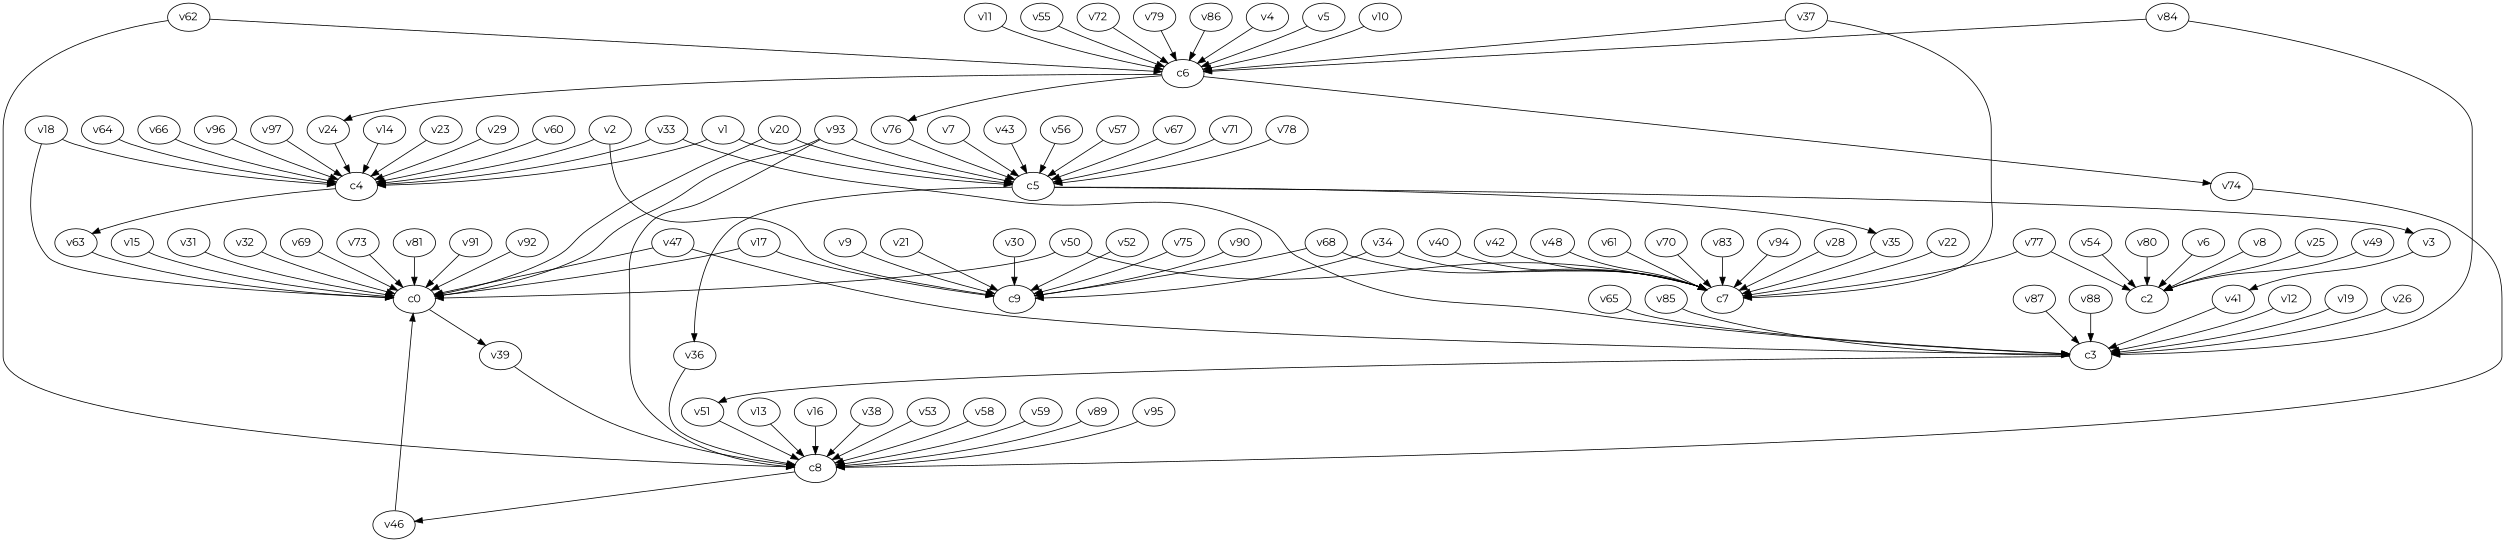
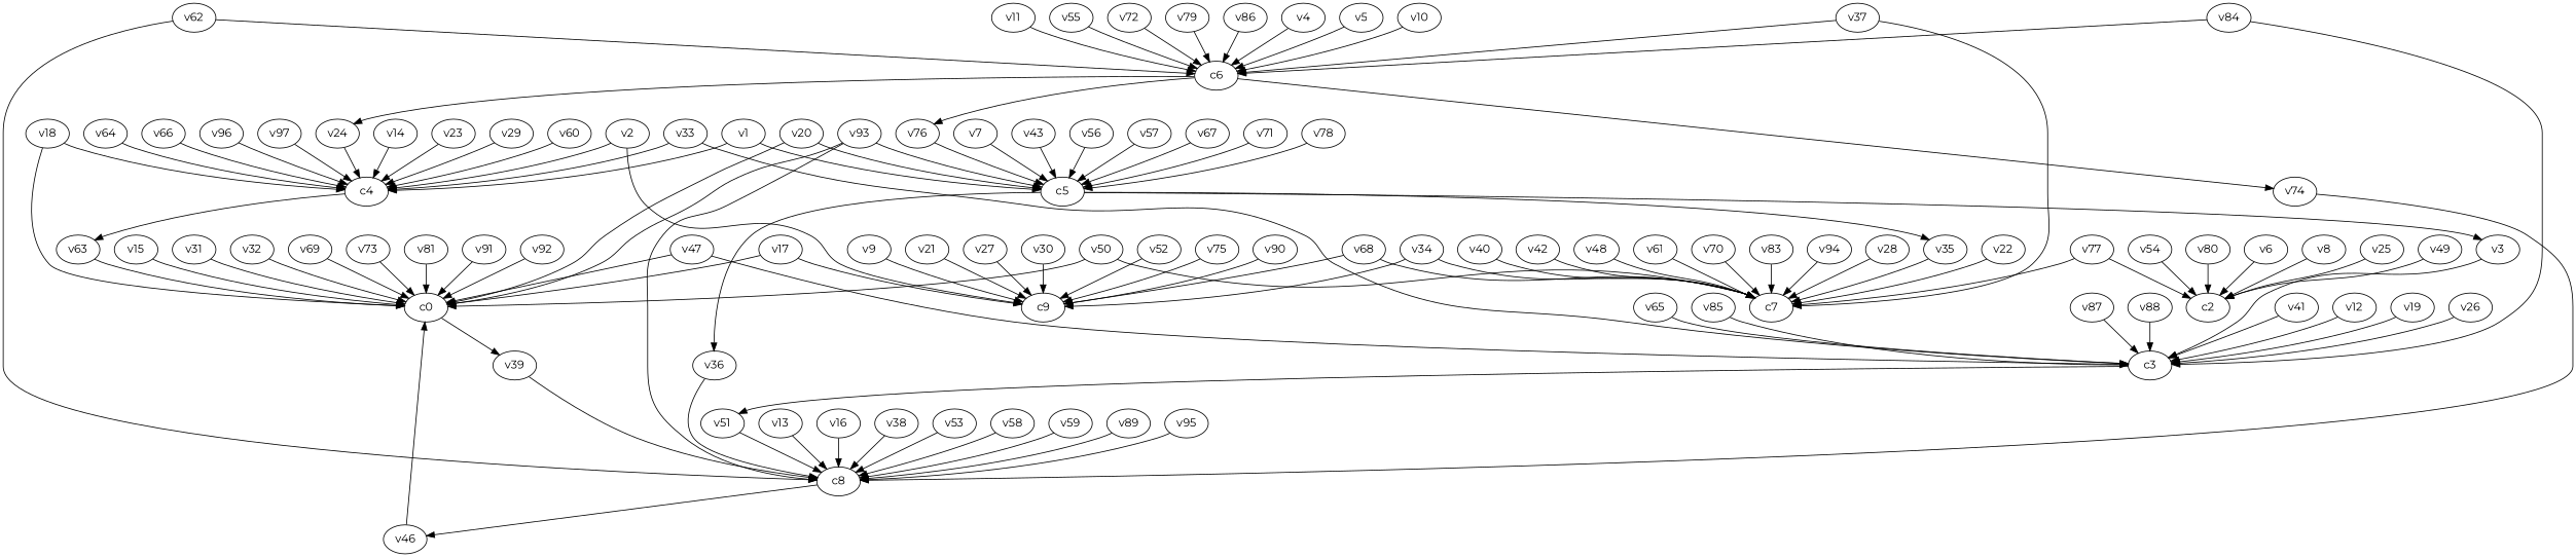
  strict digraph {
    fontname=Montserrat
    node [fontname=Montserrat]
    edge [fontname=Montserrat weight=1]
    n1 [label=c0]
    v39
    c8
    c3
    v51
    c4
    v63
    c5
    v3
    v35
    v36
    c7
    c6
    v24
    v74
    v76
    v46
    v1
    v2
    c9
    v4
    v5
    v6
    c2
    v7
    v8
    v9
    v10
    v11
    v12
    v13
    v14
    v15
    v16
    v17
    v18
    v19
    v20
    v21
    v22
    v23
    v25
    v26
+   v27
    v28
    v29
    v30
    v31
    v32
    v33
    v34
    v37
    v38
    v40
    v41
    v42
    v43
    v47
    v48
    v49
    v50
    v52
    v53
    v54
    v55
    v56
    v57
    v58
    v59
    v60
    v61
    v62
    v64
    v65
    v66
    v67
    v68
    v69
    v70
    v71
    v72
    v73
    v75
    v77
    v78
    v79
    v80
    v81
    v83
    v84
    v85
    v86
    v87
    v88
    v89
    v90
    v91
    v92
    v93
    v94
    v95
    v96
    v97
    n1 -> v39
    v39 -> c8
    c8 -> v46
    c3 -> v51
    v51 -> c8
    c4 -> v63
    v63 -> n1
    c5 -> v3
    c5 -> v35
    c5 -> v36
-   v3 -> v41
+   v3 -> c3
    v35 -> c7
    v36 -> c8
    c6 -> v24
    c6 -> v74
    c6 -> v76
    v24 -> c4
    v74 -> c8
    v76 -> c5
    v46 -> n1
    v1 -> c4
    v1 -> c5
    v2 -> c4
    v2 -> c9
    v4 -> c6
    v5 -> c6
    v6 -> c2
    v7 -> c5
    v8 -> c2
    v9 -> c9
    v10 -> c6
    v11 -> c6
    v12 -> c3
    v13 -> c8
    v14 -> c4
    v15 -> n1
    v16 -> c8
    v17 -> n1
    v17 -> c9
    v18 -> n1
    v18 -> c4
    v19 -> c3
    v20 -> n1
    v20 -> c5
    v21 -> c9
    v22 -> c7
    v23 -> c4
    v25 -> c2
    v26 -> c3
+   v27 -> c9
    v28 -> c7
    v29 -> c4
    v30 -> c9
    v31 -> n1
    v32 -> n1
    v33 -> c3
    v33 -> c4
    v34 -> c7
    v34 -> c9
    v37 -> c7
    v37 -> c6
    v38 -> c8
    v40 -> c7
    v41 -> c3
    v42 -> c7
    v43 -> c5
    v47 -> n1
    v47 -> c3
    v48 -> c7
    v49 -> c2
    v50 -> n1
    v50 -> c7
    v52 -> c9
    v53 -> c8
    v54 -> c2
    v55 -> c6
    v56 -> c5
    v57 -> c5
    v58 -> c8
    v59 -> c8
    v60 -> c4
    v61 -> c7
    v62 -> c8
    v62 -> c6
    v64 -> c4
    v65 -> c3
    v66 -> c4
    v67 -> c5
    v68 -> c7
    v68 -> c9
    v69 -> n1
    v70 -> c7
    v71 -> c5
    v72 -> c6
    v73 -> n1
    v75 -> c9
    v77 -> c7
    v77 -> c2
    v78 -> c5
    v79 -> c6
    v80 -> c2
    v81 -> n1
    v83 -> c7
    v84 -> c3
    v84 -> c6
    v85 -> c3
    v86 -> c6
    v87 -> c3
    v88 -> c3
    v89 -> c8
    v90 -> c9
    v91 -> n1
    v92 -> n1
    v93 -> n1
    v93 -> c8
    v93 -> c5
    v94 -> c7
    v95 -> c8
    v96 -> c4
    v97 -> c4
  }
